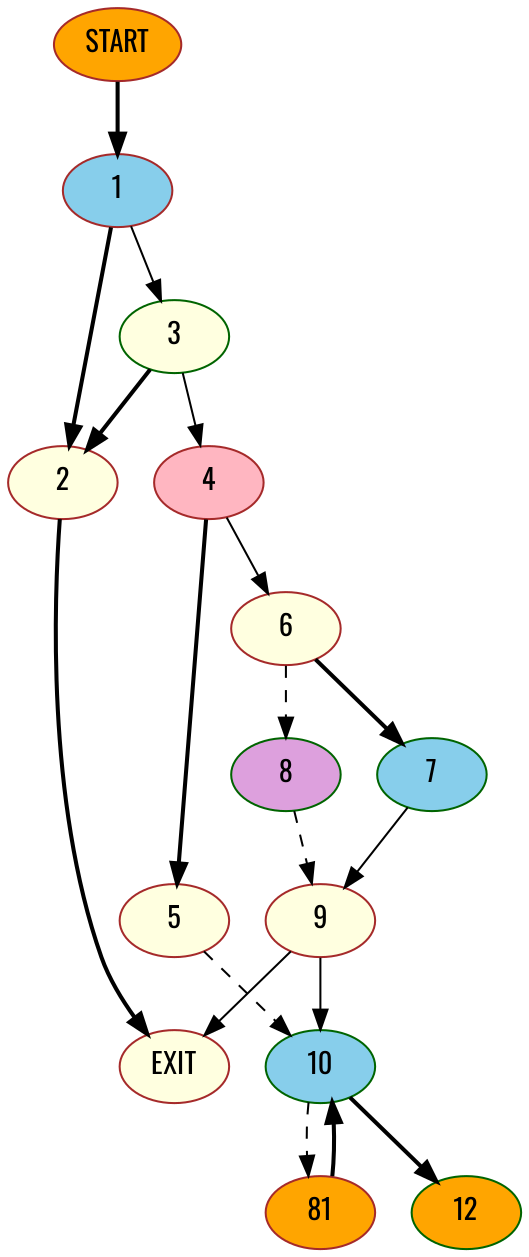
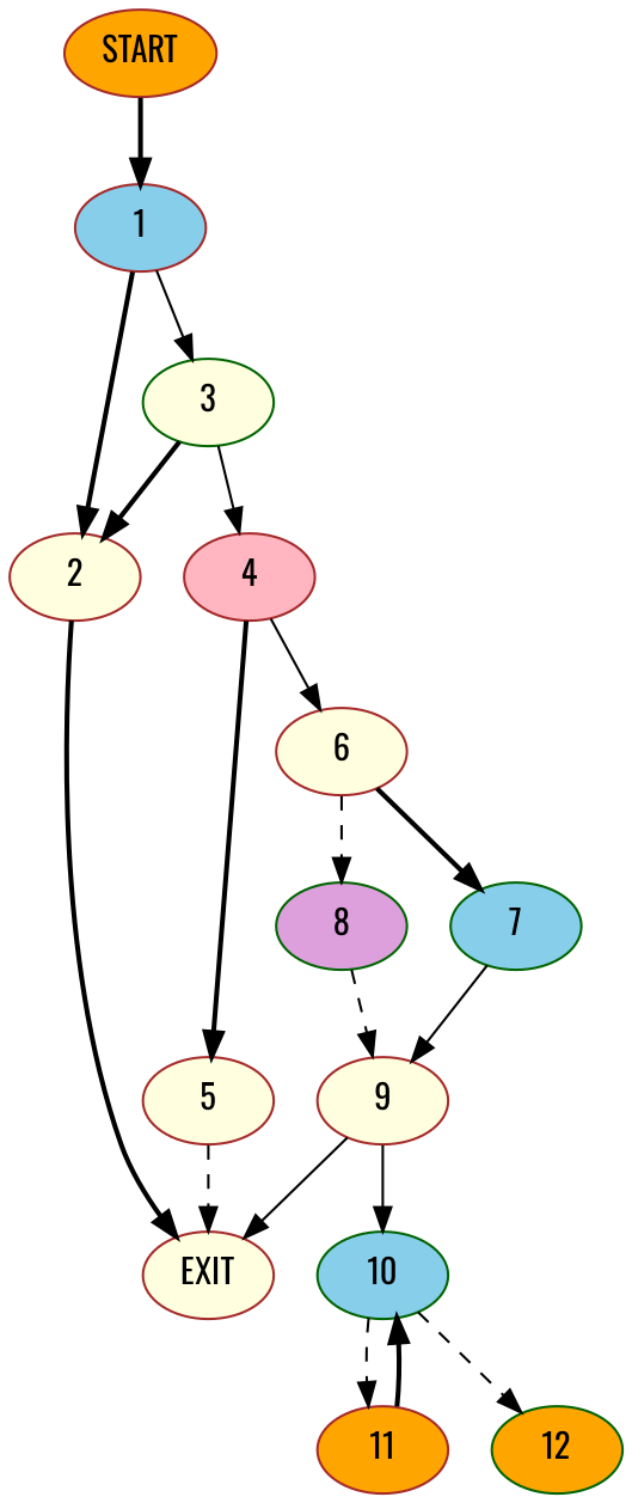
  digraph {
    fontname=Oswald
    node [color=brown fillcolor=lightyellow fontname=Oswald style=filled]
    edge [fontname=Oswald style=bold]
    n1 [fillcolor=orange label=START]
    1 [fillcolor=skyblue]
    2
    3 [color=darkgreen]
    n5 [label=EXIT]
    4 [fillcolor=lightpink]
    5
    6
    7 [color=darkgreen fillcolor=skyblue]
    8 [color=darkgreen fillcolor=plum]
    9
    10 [color=darkgreen fillcolor=skyblue]
-   11 [fillcolor=orange label=81]
+   11 [fillcolor=orange]
    12 [color=darkgreen fillcolor=orange]
    n1 -> 1
    1 -> 2
    1 -> 3 [style=solid]
    2 -> n5
    3 -> 2
    3 -> 4 [style=solid]
    4 -> 5
    4 -> 6 [style=solid]
-   5 -> 10 [style=dashed]
+   5 -> n5 [style=dashed]
    6 -> 7
    6 -> 8 [style=dashed]
    7 -> 9 [style=solid]
    8 -> 9 [style=dashed]
    9 -> n5 [style=solid]
    9 -> 10 [style=solid]
    10 -> 11 [style=dashed]
-   10 -> 12
+   10 -> 12 [style=dashed]
    11 -> 10
  }
